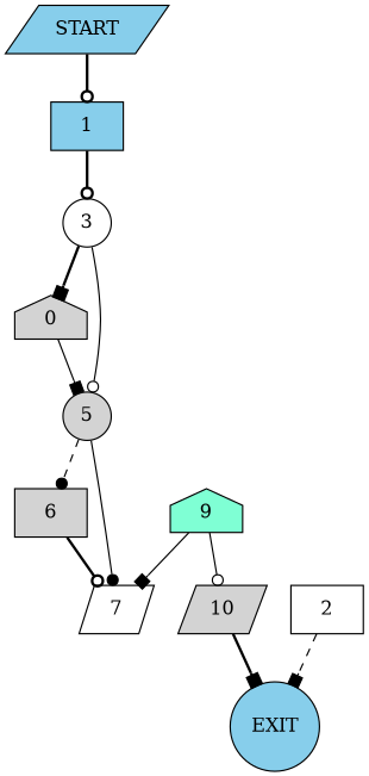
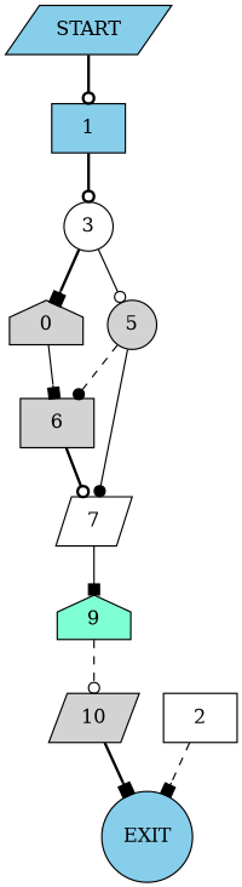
  digraph {
    node [fillcolor=lightgrey shape=parallelogram style=filled]
    edge [arrowhead=odot style=bold]
    n1 [fillcolor=skyblue label=START]
    1 [fillcolor=skyblue shape=box]
    3 [fillcolor=white shape=circle]
    n4 [fillcolor=skyblue label=EXIT shape=circle]
    2 [fillcolor=white shape=box]
    n6 [label=0 shape=house]
    5 [shape=circle]
    6 [shape=box]
    7 [fillcolor=white]
    9 [fillcolor=aquamarine shape=house]
    10
    n1 -> 1
    1 -> 3
    3 -> n6 [arrowhead=box]
    3 -> 5 [style=solid]
    2 -> n4 [arrowhead=box style=dashed]
-   n6 -> 5 [arrowhead=box style=solid]
+   n6 -> 6 [arrowhead=box style=solid]
    5 -> 6 [arrowhead=dot style=dashed]
    5 -> 7 [arrowhead=dot style=solid]
    6 -> 7
-   9 -> 7 [arrowhead=box style=solid]
-   9 -> 10 [style=solid]
+   7 -> 9 [arrowhead=box style=solid]
+   9 -> 10 [style=dashed]
    10 -> n4 [arrowhead=box]
  }
